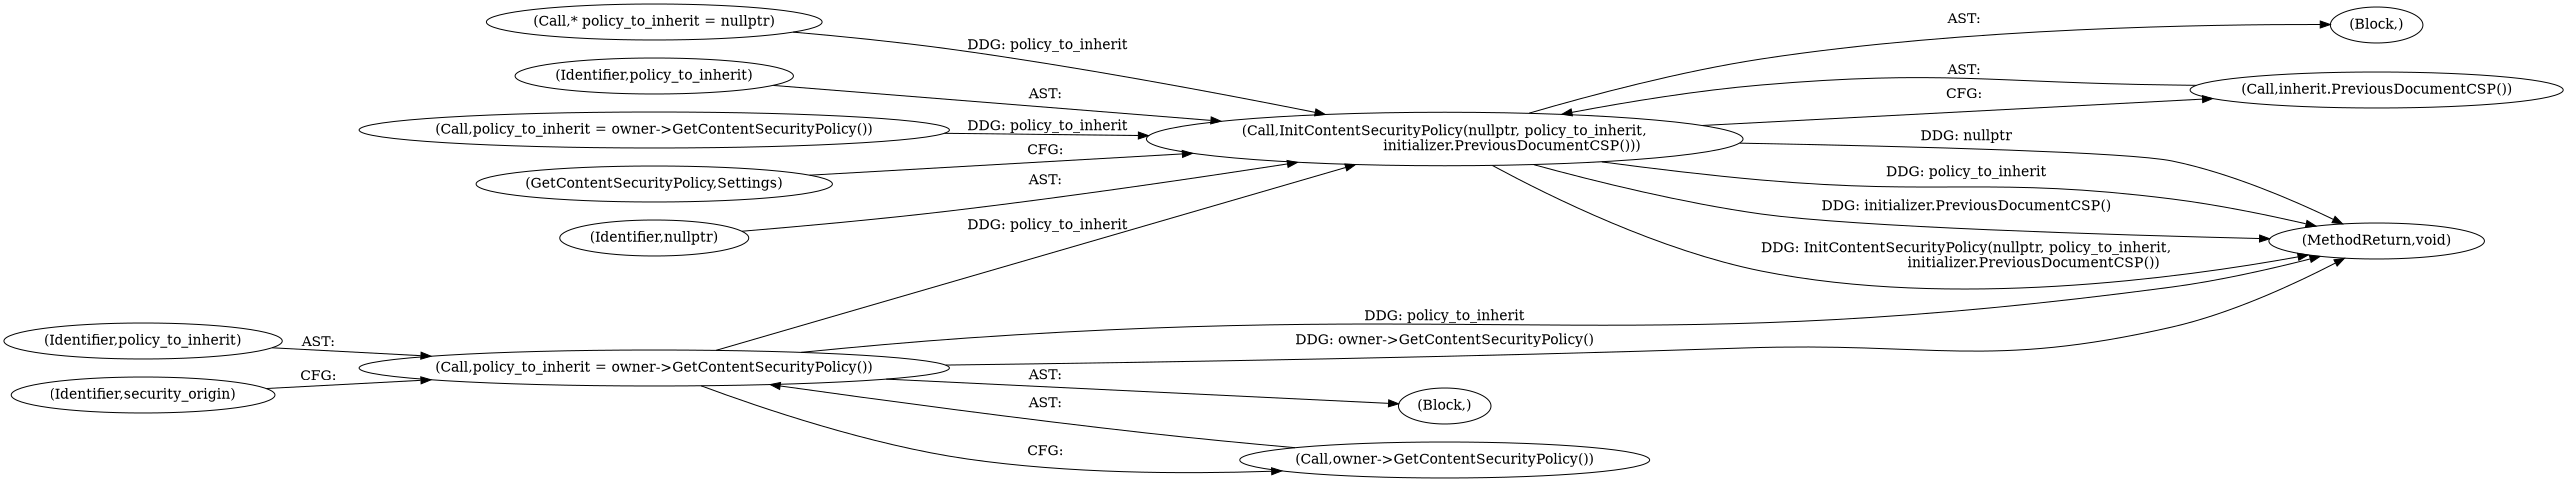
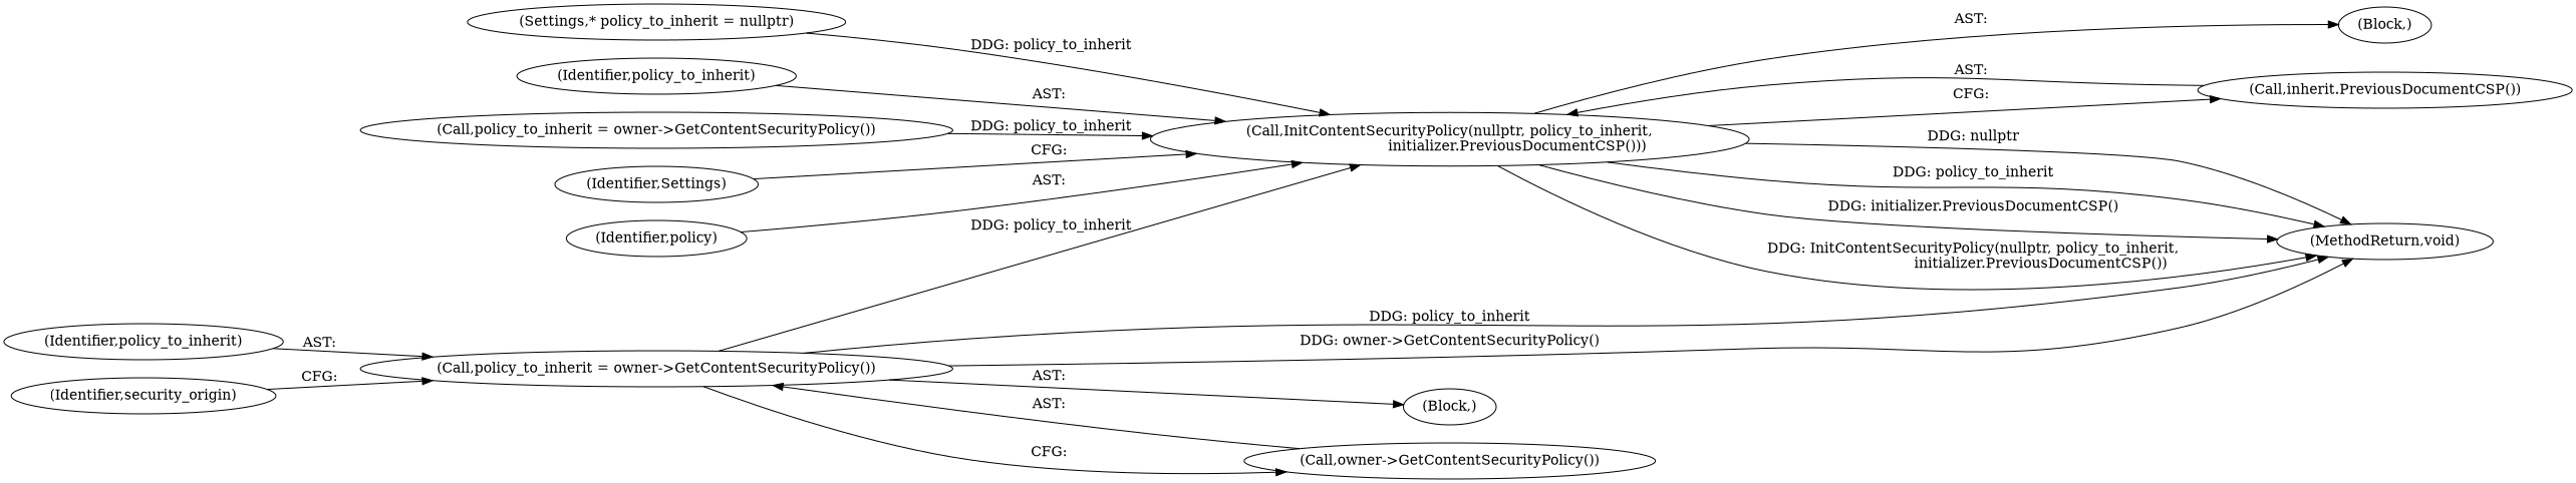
  digraph {
    rankdir=LR
    n1 [label="(Call,policy_to_inherit = owner->GetContentSecurityPolicy())"]
    n2 [label="(Call,InitContentSecurityPolicy(nullptr, policy_to_inherit,\n                              initializer.PreviousDocumentCSP()))"]
    n3 [label="(MethodReturn,void)"]
    n4 [label="(Block,)"]
    n5 [label="(Call,owner->GetContentSecurityPolicy())"]
    n6 [label="(Block,)"]
    n7 [label="(Call,inherit.PreviousDocumentCSP())"]
    n8 [label="(Identifier,policy_to_inherit)"]
    n9 [label="(Identifier,security_origin)"]
    n10 [label="(Call,policy_to_inherit = owner->GetContentSecurityPolicy())"]
-   n11 [label="(GetContentSecurityPolicy,Settings)"]
-   n12 [label="(Identifier,nullptr)"]
-   n13 [label="(Call,* policy_to_inherit = nullptr)"]
+   n11 [label="(Identifier,Settings)"]
+   n12 [label="(Identifier,policy)"]
+   n13 [label="(Settings,* policy_to_inherit = nullptr)"]
    n14 [label="(Identifier,policy_to_inherit)"]
    n1 -> n2 [label="DDG: policy_to_inherit"]
    n1 -> n3 [label="DDG: policy_to_inherit"]
    n1 -> n3 [label="DDG: owner->GetContentSecurityPolicy()"]
    n1 -> n4 [label="AST: "]
    n1 -> n5 [label="CFG: "]
    n2 -> n3 [label="DDG: initializer.PreviousDocumentCSP()"]
    n2 -> n3 [label="DDG: InitContentSecurityPolicy(nullptr, policy_to_inherit,\n                              initializer.PreviousDocumentCSP())"]
    n2 -> n3 [label="DDG: nullptr"]
    n2 -> n3 [label="DDG: policy_to_inherit"]
    n2 -> n6 [label="AST: "]
    n2 -> n7 [label="CFG: "]
    n5 -> n1 [label="AST: "]
    n7 -> n2 [label="AST: "]
    n8 -> n1 [label="AST: "]
    n9 -> n1 [label="CFG: "]
    n10 -> n2 [label="DDG: policy_to_inherit"]
    n11 -> n2 [label="CFG: "]
    n12 -> n2 [label="AST: "]
    n13 -> n2 [label="DDG: policy_to_inherit"]
    n14 -> n2 [label="AST: "]
  }
